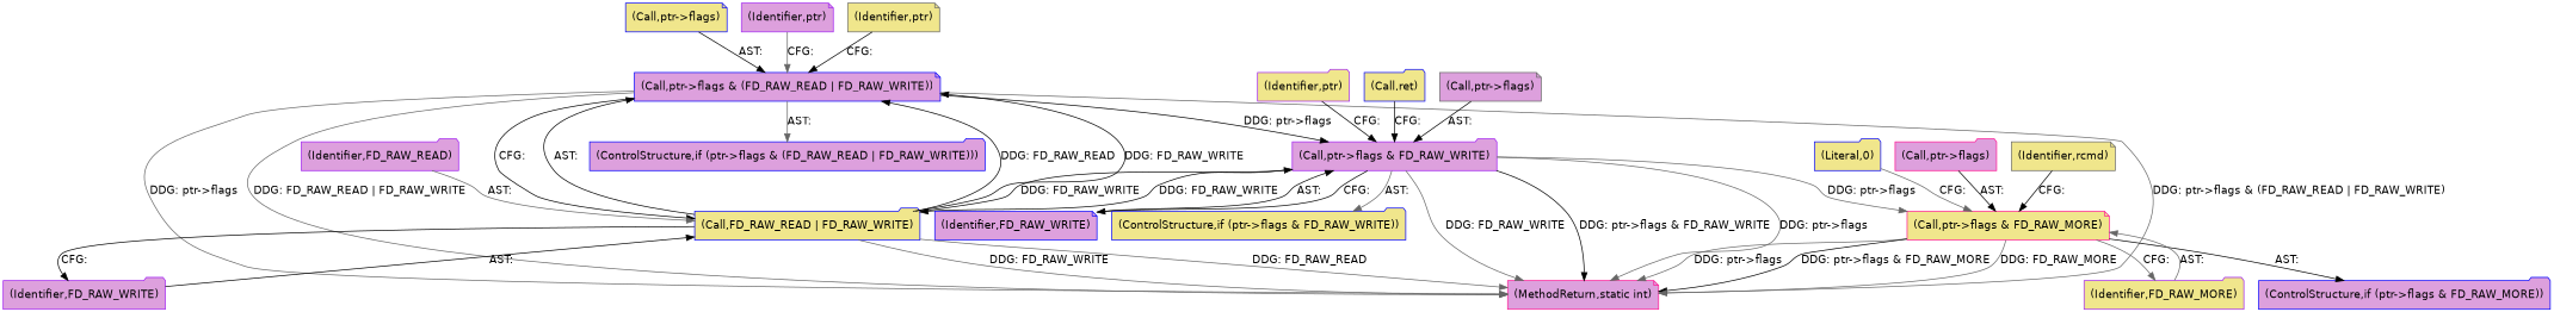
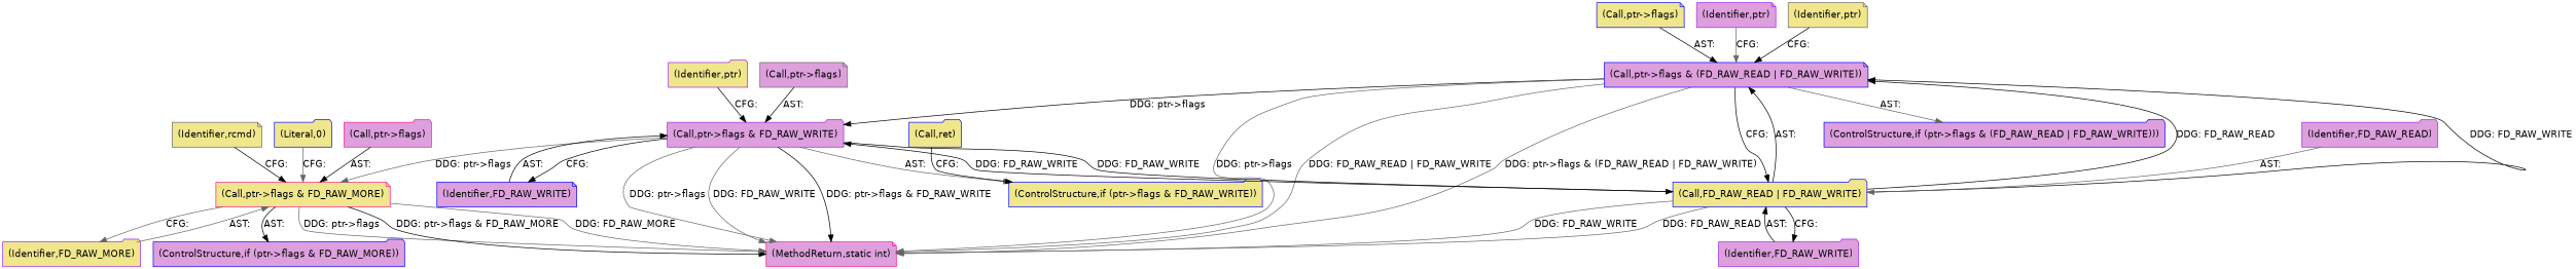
  digraph {
    fontname="DejaVu Sans"
    node [color=blue fillcolor=plum fontname="DejaVu Sans" shape=folder style=filled]
    edge [color=black fontname="DejaVu Sans"]
    n1 [label="(Call,ptr->flags & (FD_RAW_READ | FD_RAW_WRITE))" shape=note]
    n2 [color=purple label="(Call,ptr->flags & FD_RAW_WRITE)"]
    n3 [fillcolor=khaki label="(Call,FD_RAW_READ | FD_RAW_WRITE)"]
    n4 [label="(ControlStructure,if (ptr->flags & (FD_RAW_READ | FD_RAW_WRITE)))"]
    n5 [color=deeppink label="(MethodReturn,static int)" shape=note]
    n6 [color=deeppink fillcolor=khaki label="(Call,ptr->flags & FD_RAW_MORE)" shape=note]
    n7 [label="(Identifier,FD_RAW_WRITE)" shape=note]
    n8 [fillcolor=khaki label="(ControlStructure,if (ptr->flags & FD_RAW_WRITE))"]
    n9 [color=purple label="(Identifier,FD_RAW_WRITE)"]
    n10 [color=purple fillcolor=khaki label="(Identifier,FD_RAW_MORE)"]
    n11 [label="(ControlStructure,if (ptr->flags & FD_RAW_MORE))"]
    n12 [color=purple label="(Identifier,FD_RAW_READ)"]
    n13 [fillcolor=khaki label="(Call,ptr->flags)" shape=note]
    n14 [color=purple label="(Identifier,ptr)" shape=note]
    n15 [color=purple fillcolor=khaki label="(Identifier,ptr)"]
    n16 [fillcolor=khaki label="(Literal,0)"]
    n17 [fillcolor=khaki label="(Call,ret)"]
    n18 [color=gray40 label="(Call,ptr->flags)" shape=note]
    n19 [color=deeppink label="(Call,ptr->flags)"]
    n20 [color=gray40 fillcolor=khaki label="(Identifier,ptr)" shape=note]
    n21 [color=gray40 fillcolor=khaki label="(Identifier,rcmd)" shape=note]
    n1 -> n2 [label="DDG: ptr->flags"]
    n1 -> n3 [label="CFG: "]
    n1 -> n4 [color=gray40 label="AST: "]
    n1 -> n5 [color=gray40 label="DDG: ptr->flags"]
    n1 -> n5 [color=gray40 label="DDG: FD_RAW_READ | FD_RAW_WRITE"]
    n1 -> n5 [color=gray40 label="DDG: ptr->flags & (FD_RAW_READ | FD_RAW_WRITE)"]
    n2 -> n3 [label="DDG: FD_RAW_WRITE"]
    n2 -> n5 [color=gray40 label="DDG: FD_RAW_WRITE"]
    n2 -> n5 [label="DDG: ptr->flags & FD_RAW_WRITE"]
    n2 -> n5 [color=gray40 label="DDG: ptr->flags"]
    n2 -> n6 [color=gray40 label="DDG: ptr->flags"]
    n2 -> n7 [label="CFG: "]
    n2 -> n8 [color=gray40 label="AST: "]
    n3 -> n1 [label="AST: "]
    n3 -> n1 [label="DDG: FD_RAW_READ"]
    n3 -> n1 [label="DDG: FD_RAW_WRITE"]
    n3 -> n2 [label="DDG: FD_RAW_WRITE"]
    n3 -> n5 [color=gray40 label="DDG: FD_RAW_WRITE"]
    n3 -> n5 [color=gray40 label="DDG: FD_RAW_READ"]
    n3 -> n9 [label="CFG: "]
    n6 -> n5 [color=gray40 label="DDG: ptr->flags"]
    n6 -> n5 [label="DDG: ptr->flags & FD_RAW_MORE"]
    n6 -> n5 [color=gray40 label="DDG: FD_RAW_MORE"]
    n6 -> n10 [color=gray40 label="CFG: "]
    n6 -> n11 [label="AST: "]
    n7 -> n2 [label="AST: "]
    n9 -> n3 [label="AST: "]
    n10 -> n6 [color=gray40 label="AST: "]
    n12 -> n3 [color=gray40 label="AST: "]
    n13 -> n1 [label="AST: "]
    n14 -> n1 [color=gray40 label="CFG: "]
    n15 -> n2 [label="CFG: "]
    n16 -> n6 [color=gray40 label="CFG: "]
-   n17 -> n2 [label="CFG: "]
+   n17 -> n8 [label="CFG: "]
    n18 -> n2 [label="AST: "]
    n19 -> n6 [label="AST: "]
    n20 -> n1 [label="CFG: "]
    n21 -> n6 [label="CFG: "]
  }
